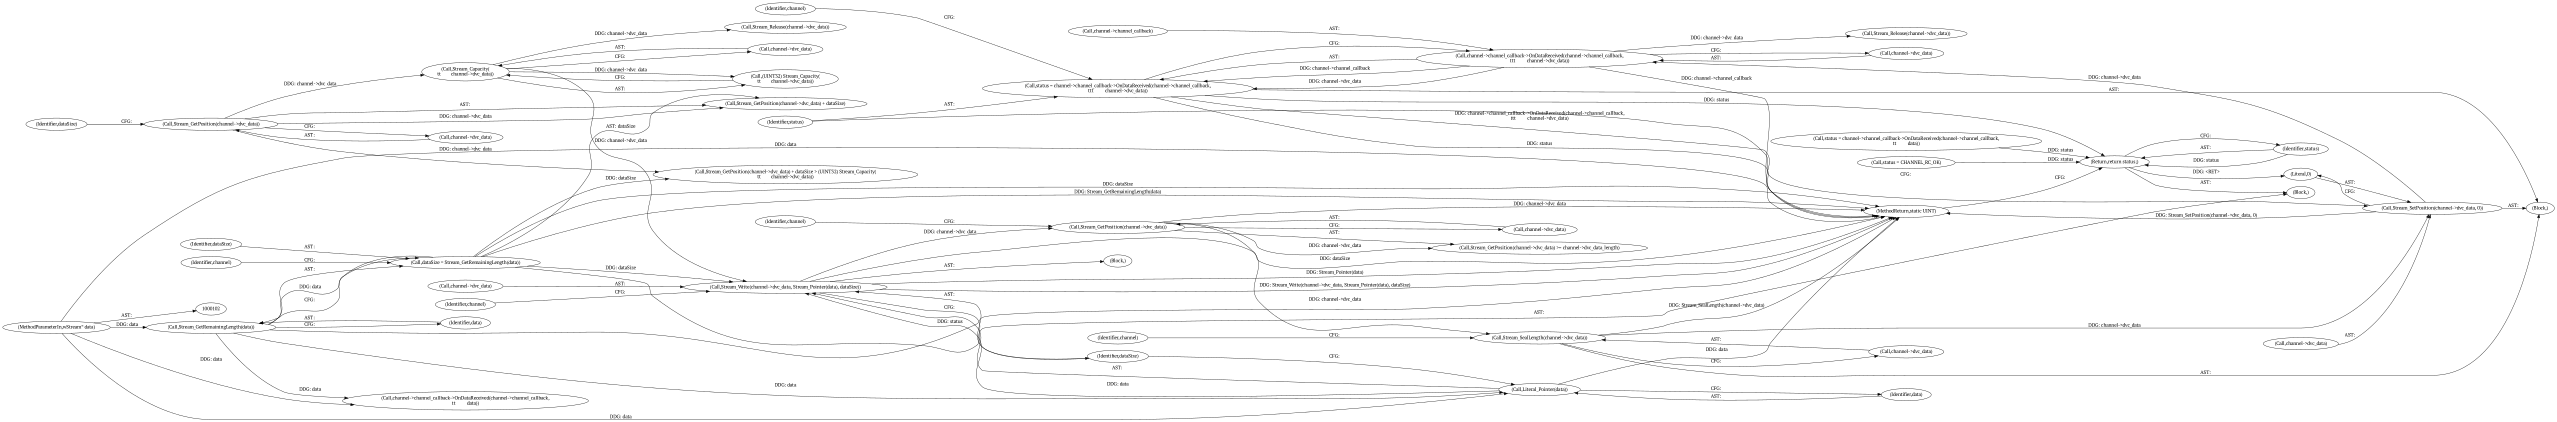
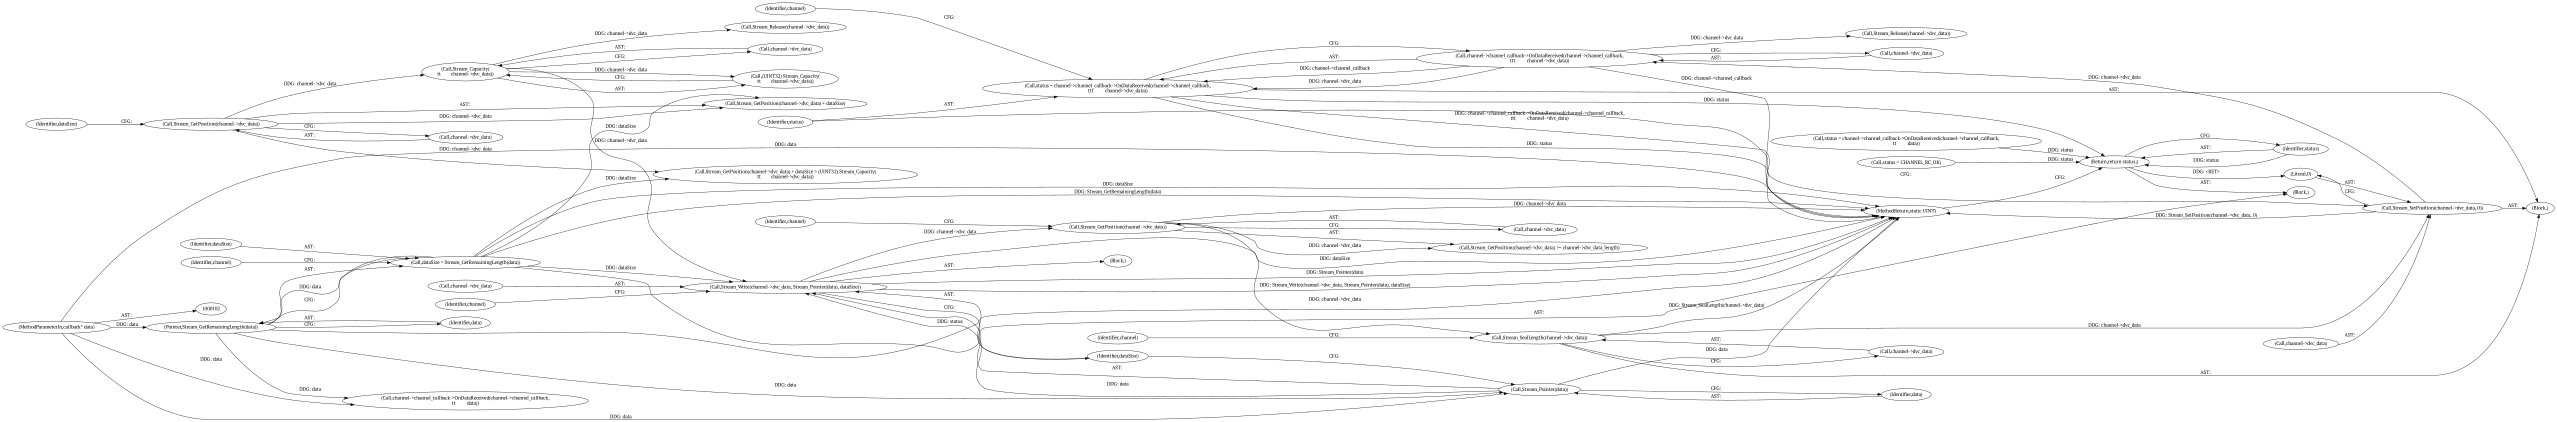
  digraph {
    fontname="PT Serif"
    rankdir=LR
    node [fontname="PT Serif"]
    edge [fontname="PT Serif"]
    n1 [label="(Call,status = channel->channel_callback->OnDataReceived(channel->channel_callback,\n\t\t\t         channel->dvc_data))"]
    n2 [label="(Call,channel->channel_callback->OnDataReceived(channel->channel_callback,\n\t\t\t         channel->dvc_data))"]
    n3 [label="(Return,return status;)"]
    n4 [label="(Block,)"]
    n5 [label="(MethodReturn,static UINT)"]
    n6 [label="(Call,channel->dvc_data)"]
    n7 [label="(Call,Stream_Release(channel->dvc_data))"]
    n8 [label="(Literal,0)"]
    n9 [label="(Block,)"]
    n10 [label="(Identifier,status)"]
    n11 [label="(Call,Stream_SetPosition(channel->dvc_data, 0))"]
    n12 [label="(Call,Stream_SealLength(channel->dvc_data))"]
    n13 [label="(Call,channel->dvc_data)"]
    n14 [label="(Call,Stream_GetPosition(channel->dvc_data))"]
    n15 [label="(Call,Stream_GetPosition(channel->dvc_data) >= channel->dvc_data_length)"]
    n16 [label="(Call,channel->dvc_data)"]
    n17 [label="(Call,Stream_Write(channel->dvc_data, Stream_Pointer(data), dataSize))"]
    n18 [label="(Identifier,dataSize)"]
    n19 [label="(Block,)"]
-   n20 [label="(Call,Literal_Pointer(data))"]
+   n20 [label="(Call,Stream_Pointer(data))"]
    n21 [label="(Call,Stream_Capacity(\n\t\t        channel->dvc_data))"]
    n22 [label="(Call,Stream_Release(channel->dvc_data))"]
    n23 [label="(Call,channel->dvc_data)"]
    n24 [label="(Call,(UINT32) Stream_Capacity(\n\t\t        channel->dvc_data))"]
    n25 [label="(Call,Stream_GetPosition(channel->dvc_data))"]
    n26 [label="(Call,Stream_GetPosition(channel->dvc_data) + dataSize > (UINT32) Stream_Capacity(\n\t\t        channel->dvc_data))"]
    n27 [label="(Call,channel->dvc_data)"]
    n28 [label="(Call,Stream_GetPosition(channel->dvc_data) + dataSize)"]
    n29 [label="(Identifier,data)"]
-   n30 [label="(Call,Stream_GetRemainingLength(data))"]
+   n30 [label="(Pointer,Stream_GetRemainingLength(data))"]
    n31 [label="(Call,dataSize = Stream_GetRemainingLength(data))"]
    n32 [label="(Call,channel->channel_callback->OnDataReceived(channel->channel_callback,\n\t\t         data))"]
    n33 [label="(Identifier,data)"]
-   n34 [label="(MethodParameterIn,wStream* data)"]
+   n34 [label="(MethodParameterIn,callback* data)"]
    1000102
    n36 [label="(Call,channel->dvc_data)"]
    n37 [label="(Call,channel->dvc_data)"]
    n38 [label="(Identifier,channel)"]
    n39 [label="(Call,status = channel->channel_callback->OnDataReceived(channel->channel_callback,\n\t\t         data))"]
    n40 [label="(Identifier,channel)"]
    n41 [label="(Call,status = CHANNEL_RC_OK)"]
    n42 [label="(Identifier,dataSize)"]
    n43 [label="(Identifier,dataSize)"]
    n44 [label="(Identifier,channel)"]
    n45 [label="(Identifier,status)"]
-   n46 [label="(Call,channel->channel_callback)"]
    n47 [label="(Identifier,channel)"]
    n48 [label="(Identifier,channel)"]
    n1 -> n2 [label="CFG: "]
    n1 -> n3 [label="DDG: status"]
    n1 -> n4 [label="AST: "]
    n1 -> n5 [label="DDG: channel->channel_callback->OnDataReceived(channel->channel_callback,\n\t\t\t         channel->dvc_data)"]
    n1 -> n5 [label="DDG: status"]
    n2 -> n1 [label="AST: "]
    n2 -> n1 [label="DDG: channel->channel_callback"]
    n2 -> n1 [label="DDG: channel->dvc_data"]
    n2 -> n5 [label="DDG: channel->channel_callback"]
    n2 -> n6 [label="CFG: "]
    n2 -> n7 [label="DDG: channel->dvc_data"]
    n3 -> n8 [label="DDG: <RET>"]
    n3 -> n9 [label="AST: "]
    n3 -> n10 [label="CFG: "]
    n5 -> n3 [label="CFG: "]
    n6 -> n2 [label="AST: "]
    n8 -> n11 [label="AST: "]
    n10 -> n3 [label="AST: "]
    n10 -> n3 [label="DDG: status"]
    n11 -> n2 [label="DDG: channel->dvc_data"]
    n11 -> n4 [label="AST: "]
    n11 -> n5 [label="DDG: Stream_SetPosition(channel->dvc_data, 0)"]
    n11 -> n8 [label="CFG: "]
    n12 -> n4 [label="AST: "]
    n12 -> n5 [label="DDG: Stream_SealLength(channel->dvc_data)"]
    n12 -> n11 [label="DDG: channel->dvc_data"]
    n12 -> n13 [label="CFG: "]
    n13 -> n12 [label="AST: "]
    n14 -> n5 [label="DDG: channel->dvc_data"]
    n14 -> n12 [label="DDG: channel->dvc_data"]
    n14 -> n15 [label="AST: "]
    n14 -> n15 [label="DDG: channel->dvc_data"]
    n14 -> n16 [label="CFG: "]
    n16 -> n14 [label="AST: "]
    n17 -> n5 [label="DDG: dataSize"]
    n17 -> n5 [label="DDG: Stream_Pointer(data)"]
    n17 -> n5 [label="DDG: Stream_Write(channel->dvc_data, Stream_Pointer(data), dataSize)"]
    n17 -> n14 [label="DDG: channel->dvc_data"]
    n17 -> n18 [label="CFG: "]
    n17 -> n19 [label="AST: "]
    n18 -> n17 [label="AST: "]
    n18 -> n20 [label="CFG: "]
    n20 -> n5 [label="DDG: data"]
    n20 -> n17 [label="AST: "]
    n20 -> n17 [label="DDG: data"]
    n20 -> n29 [label="CFG: "]
    n21 -> n17 [label="DDG: channel->dvc_data"]
    n21 -> n22 [label="DDG: channel->dvc_data"]
    n21 -> n23 [label="CFG: "]
    n21 -> n24 [label="AST: "]
    n21 -> n24 [label="DDG: channel->dvc_data"]
    n23 -> n21 [label="AST: "]
    n24 -> n21 [label="CFG: "]
    n25 -> n21 [label="DDG: channel->dvc_data"]
    n25 -> n26 [label="DDG: channel->dvc_data"]
    n25 -> n27 [label="CFG: "]
    n25 -> n28 [label="AST: "]
    n25 -> n28 [label="DDG: channel->dvc_data"]
    n27 -> n25 [label="AST: "]
    n29 -> n20 [label="AST: "]
    n30 -> n5 [label="DDG: status"]
    n30 -> n20 [label="DDG: data"]
    n30 -> n31 [label="AST: "]
    n30 -> n31 [label="DDG: data"]
    n30 -> n32 [label="DDG: data"]
    n30 -> n33 [label="CFG: "]
    n31 -> n5 [label="DDG: dataSize"]
    n31 -> n5 [label="DDG: Stream_GetRemainingLength(data)"]
    n31 -> n9 [label="AST: "]
    n31 -> n17 [label="DDG: dataSize"]
    n31 -> n26 [label="DDG: dataSize"]
-   n31 -> n28 [label="AST: dataSize"]
+   n31 -> n28 [label="DDG: dataSize"]
    n31 -> n30 [label="CFG: "]
    n33 -> n30 [label="AST: "]
    n34 -> n5 [label="DDG: data"]
    n34 -> n20 [label="DDG: data"]
    n34 -> n30 [label="DDG: data"]
    n34 -> n32 [label="DDG: data"]
    n34 -> 1000102 [label="AST: "]
    n36 -> n11 [label="AST: "]
    n37 -> n17 [label="AST: "]
    n38 -> n12 [label="CFG: "]
    n39 -> n3 [label="DDG: status"]
    n40 -> n17 [label="CFG: "]
    n41 -> n3 [label="DDG: status"]
    n42 -> n25 [label="CFG: "]
    n43 -> n31 [label="AST: "]
    n44 -> n1 [label="CFG: "]
    n45 -> n1 [label="AST: "]
    n45 -> n11 [label="CFG: "]
-   n46 -> n2 [label="AST: "]
    n47 -> n14 [label="CFG: "]
    n48 -> n31 [label="CFG: "]
  }
